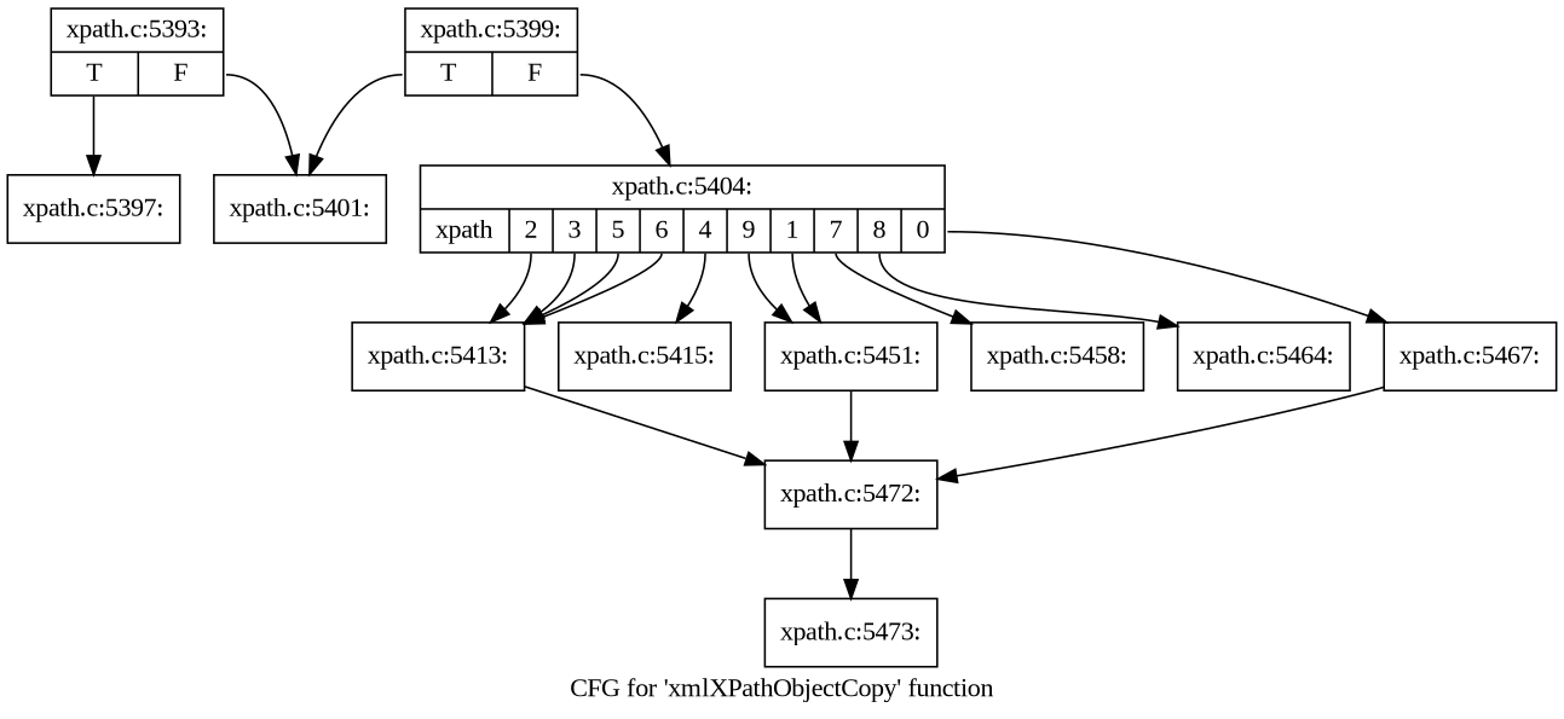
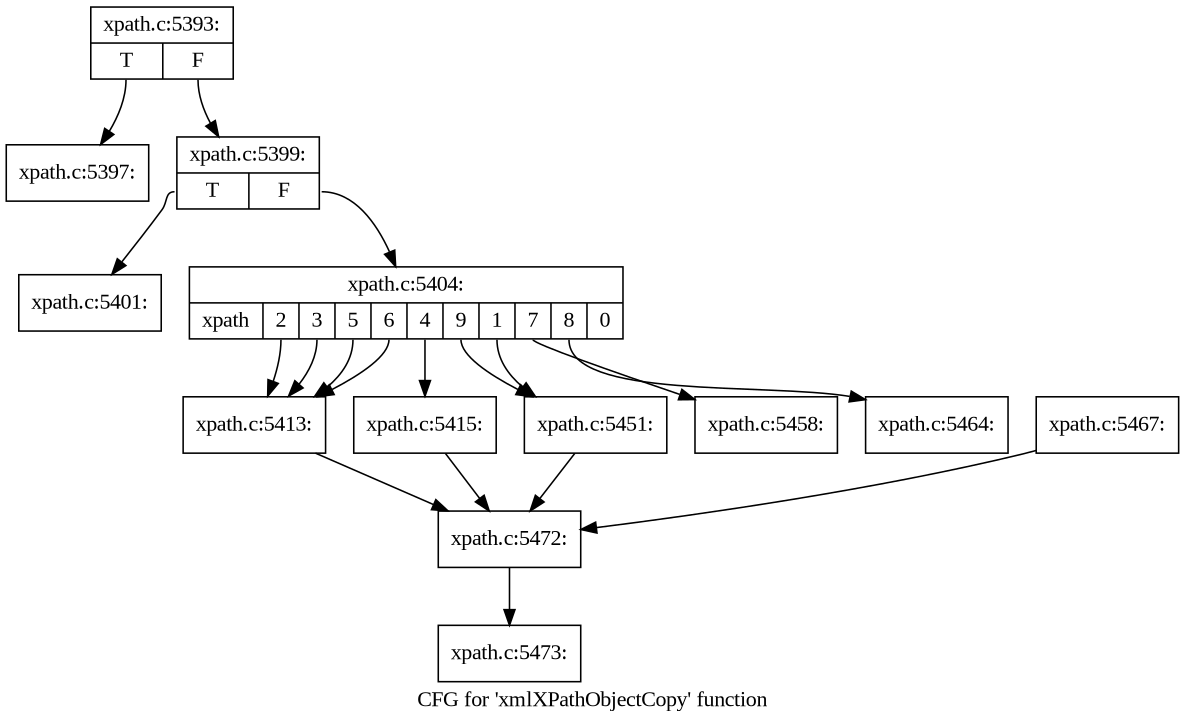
  digraph {
    fontname="Liberation Serif"
    label="CFG for 'xmlXPathObjectCopy' function"
    node [fontname="Liberation Serif" shape=record]
    edge [fontname="Liberation Serif"]
    n1 [label="{xpath.c:5393:|{<s0>T|<s1>F}}"]
    n2 [label="{xpath.c:5397:}"]
    n3 [label="{xpath.c:5399:|{<s0>T|<s1>F}}"]
    n4 [label="{xpath.c:5401:}"]
    n5 [label="{xpath.c:5404:|{<s0>xpath|<s1>2|<s2>3|<s3>5|<s4>6|<s5>4|<s6>9|<s7>1|<s8>7|<s9>8|<s10>0}}"]
    n6 [label="{xpath.c:5473:}"]
    n7 [label="{xpath.c:5413:}"]
    n8 [label="{xpath.c:5415:}"]
    n9 [label="{xpath.c:5451:}"]
    n10 [label="{xpath.c:5458:}"]
    n11 [label="{xpath.c:5464:}"]
    n12 [label="{xpath.c:5467:}"]
    n13 [label="{xpath.c:5472:}"]
    n1 -> n2 [tailport=s0]
-   n1 -> n4 [tailport=s1]
+   n1 -> n3 [tailport=s1]
    n3 -> n4 [tailport=s0]
    n3 -> n5 [tailport=s1]
    n5 -> n7 [tailport=s1]
    n5 -> n7 [tailport=s2]
    n5 -> n7 [tailport=s3]
    n5 -> n7 [tailport=s4]
    n5 -> n8 [tailport=s5]
    n5 -> n9 [tailport=s6]
    n5 -> n9 [tailport=s7]
    n5 -> n10 [tailport=s8]
    n5 -> n11 [tailport=s9]
-   n5 -> n12 [tailport=s10]
    n7 -> n13
+   n8 -> n13
    n9 -> n13
    n12 -> n13
    n13 -> n6
  }
